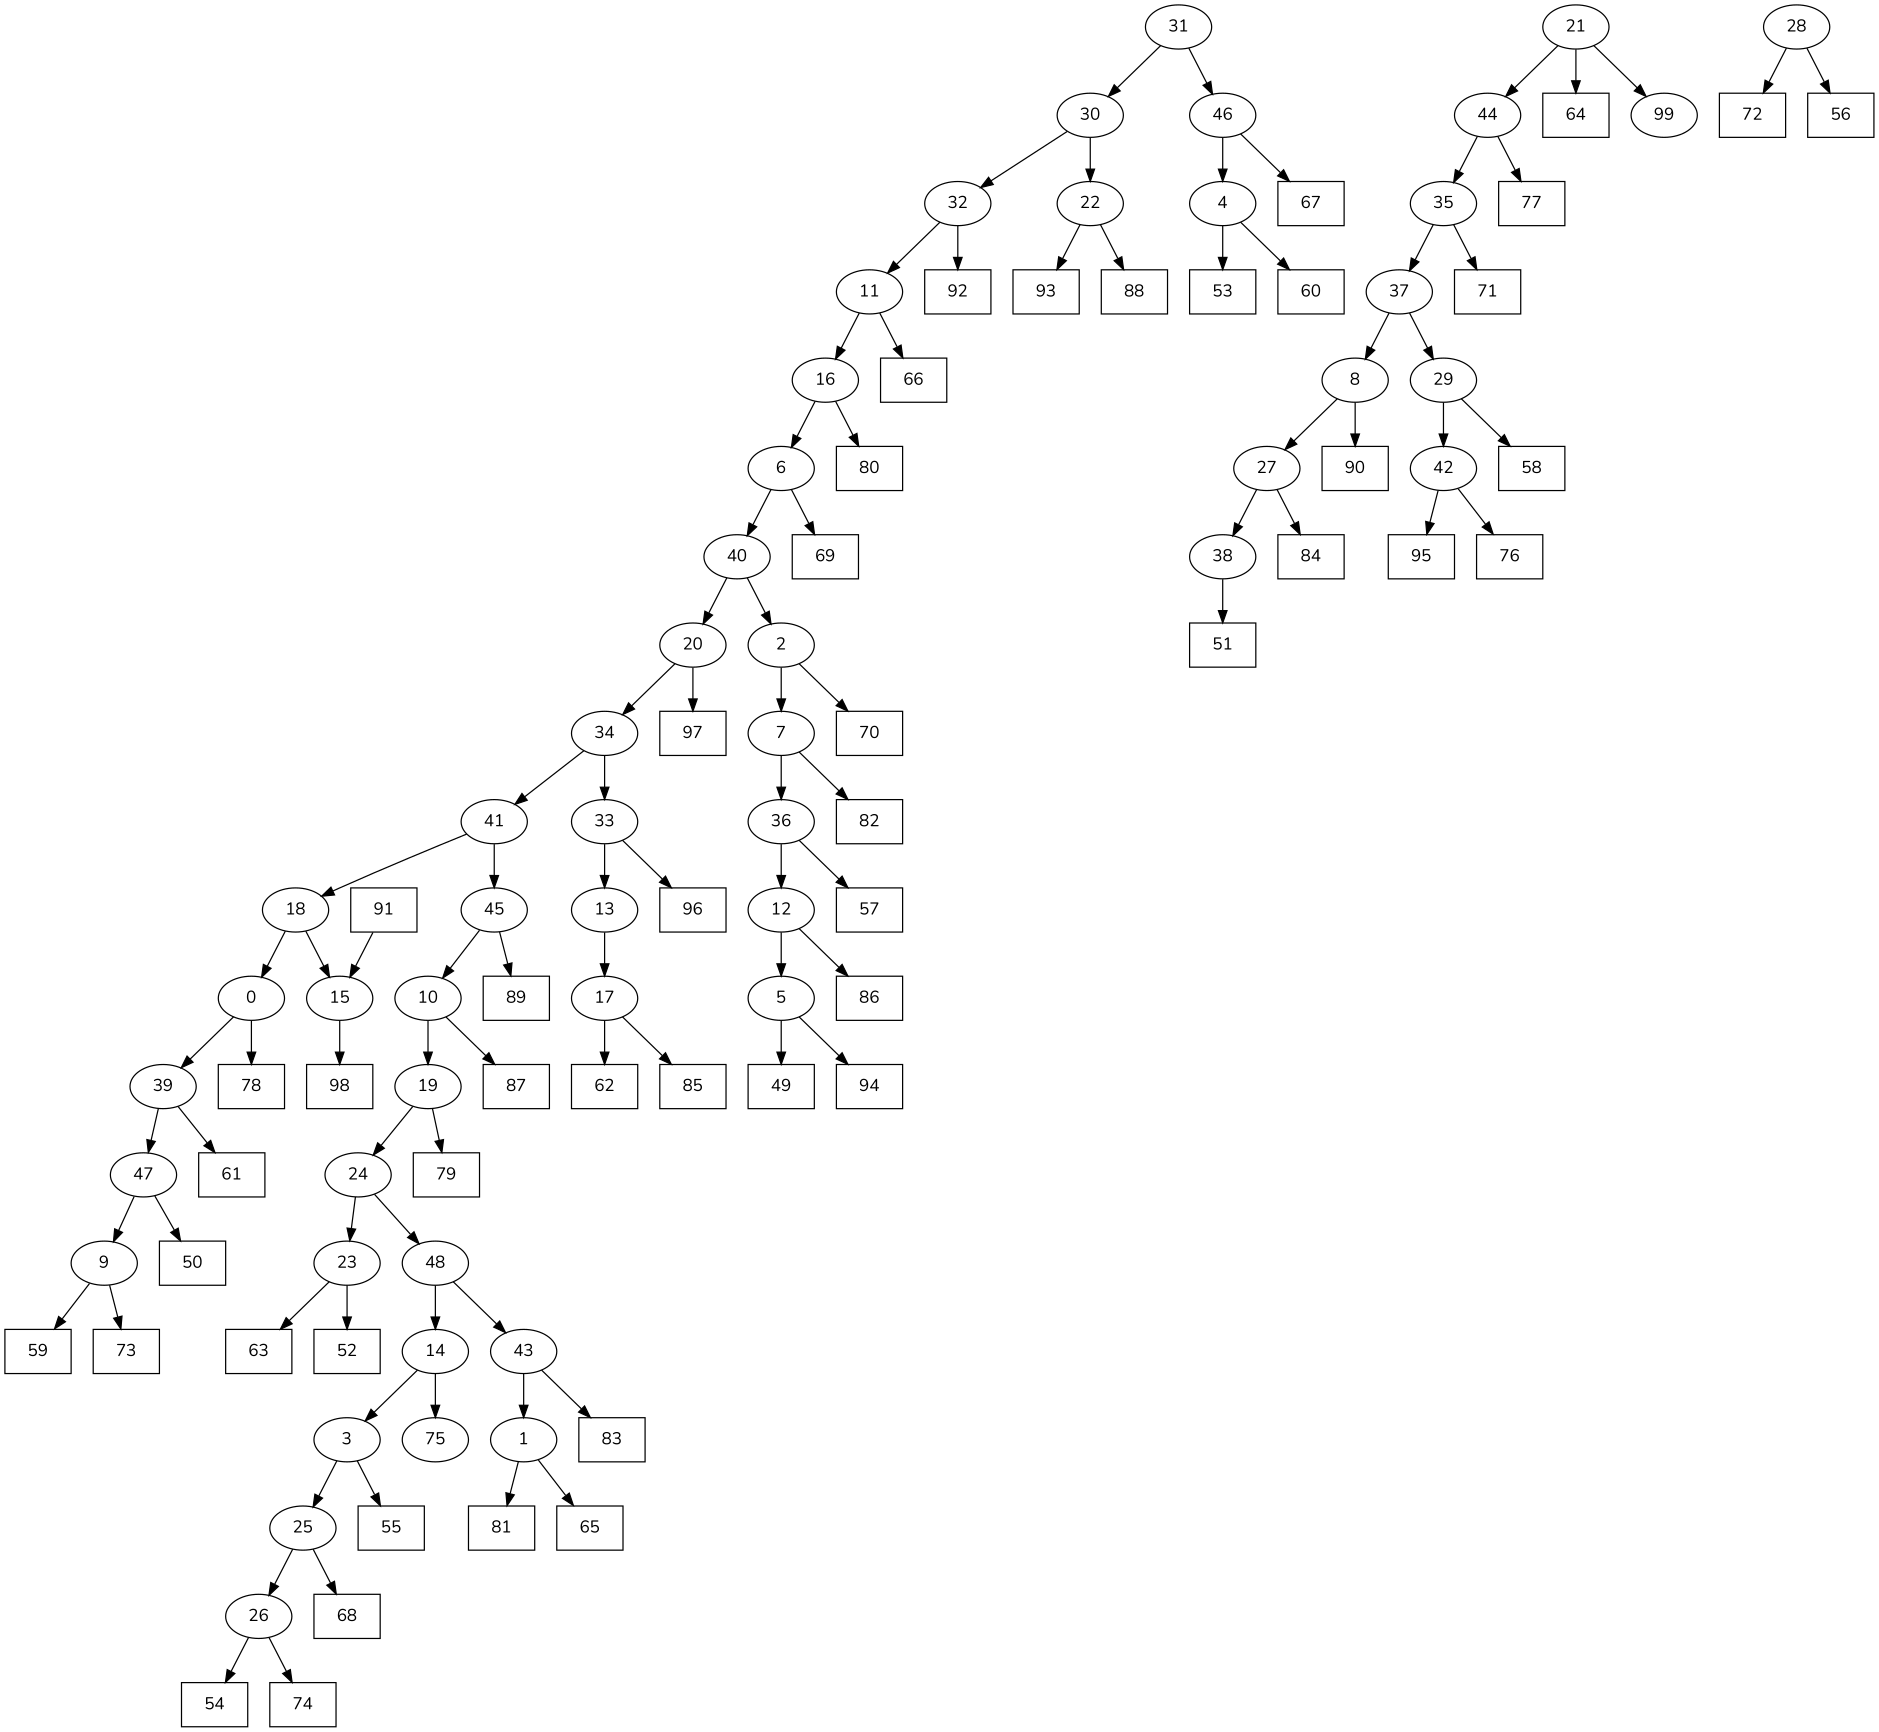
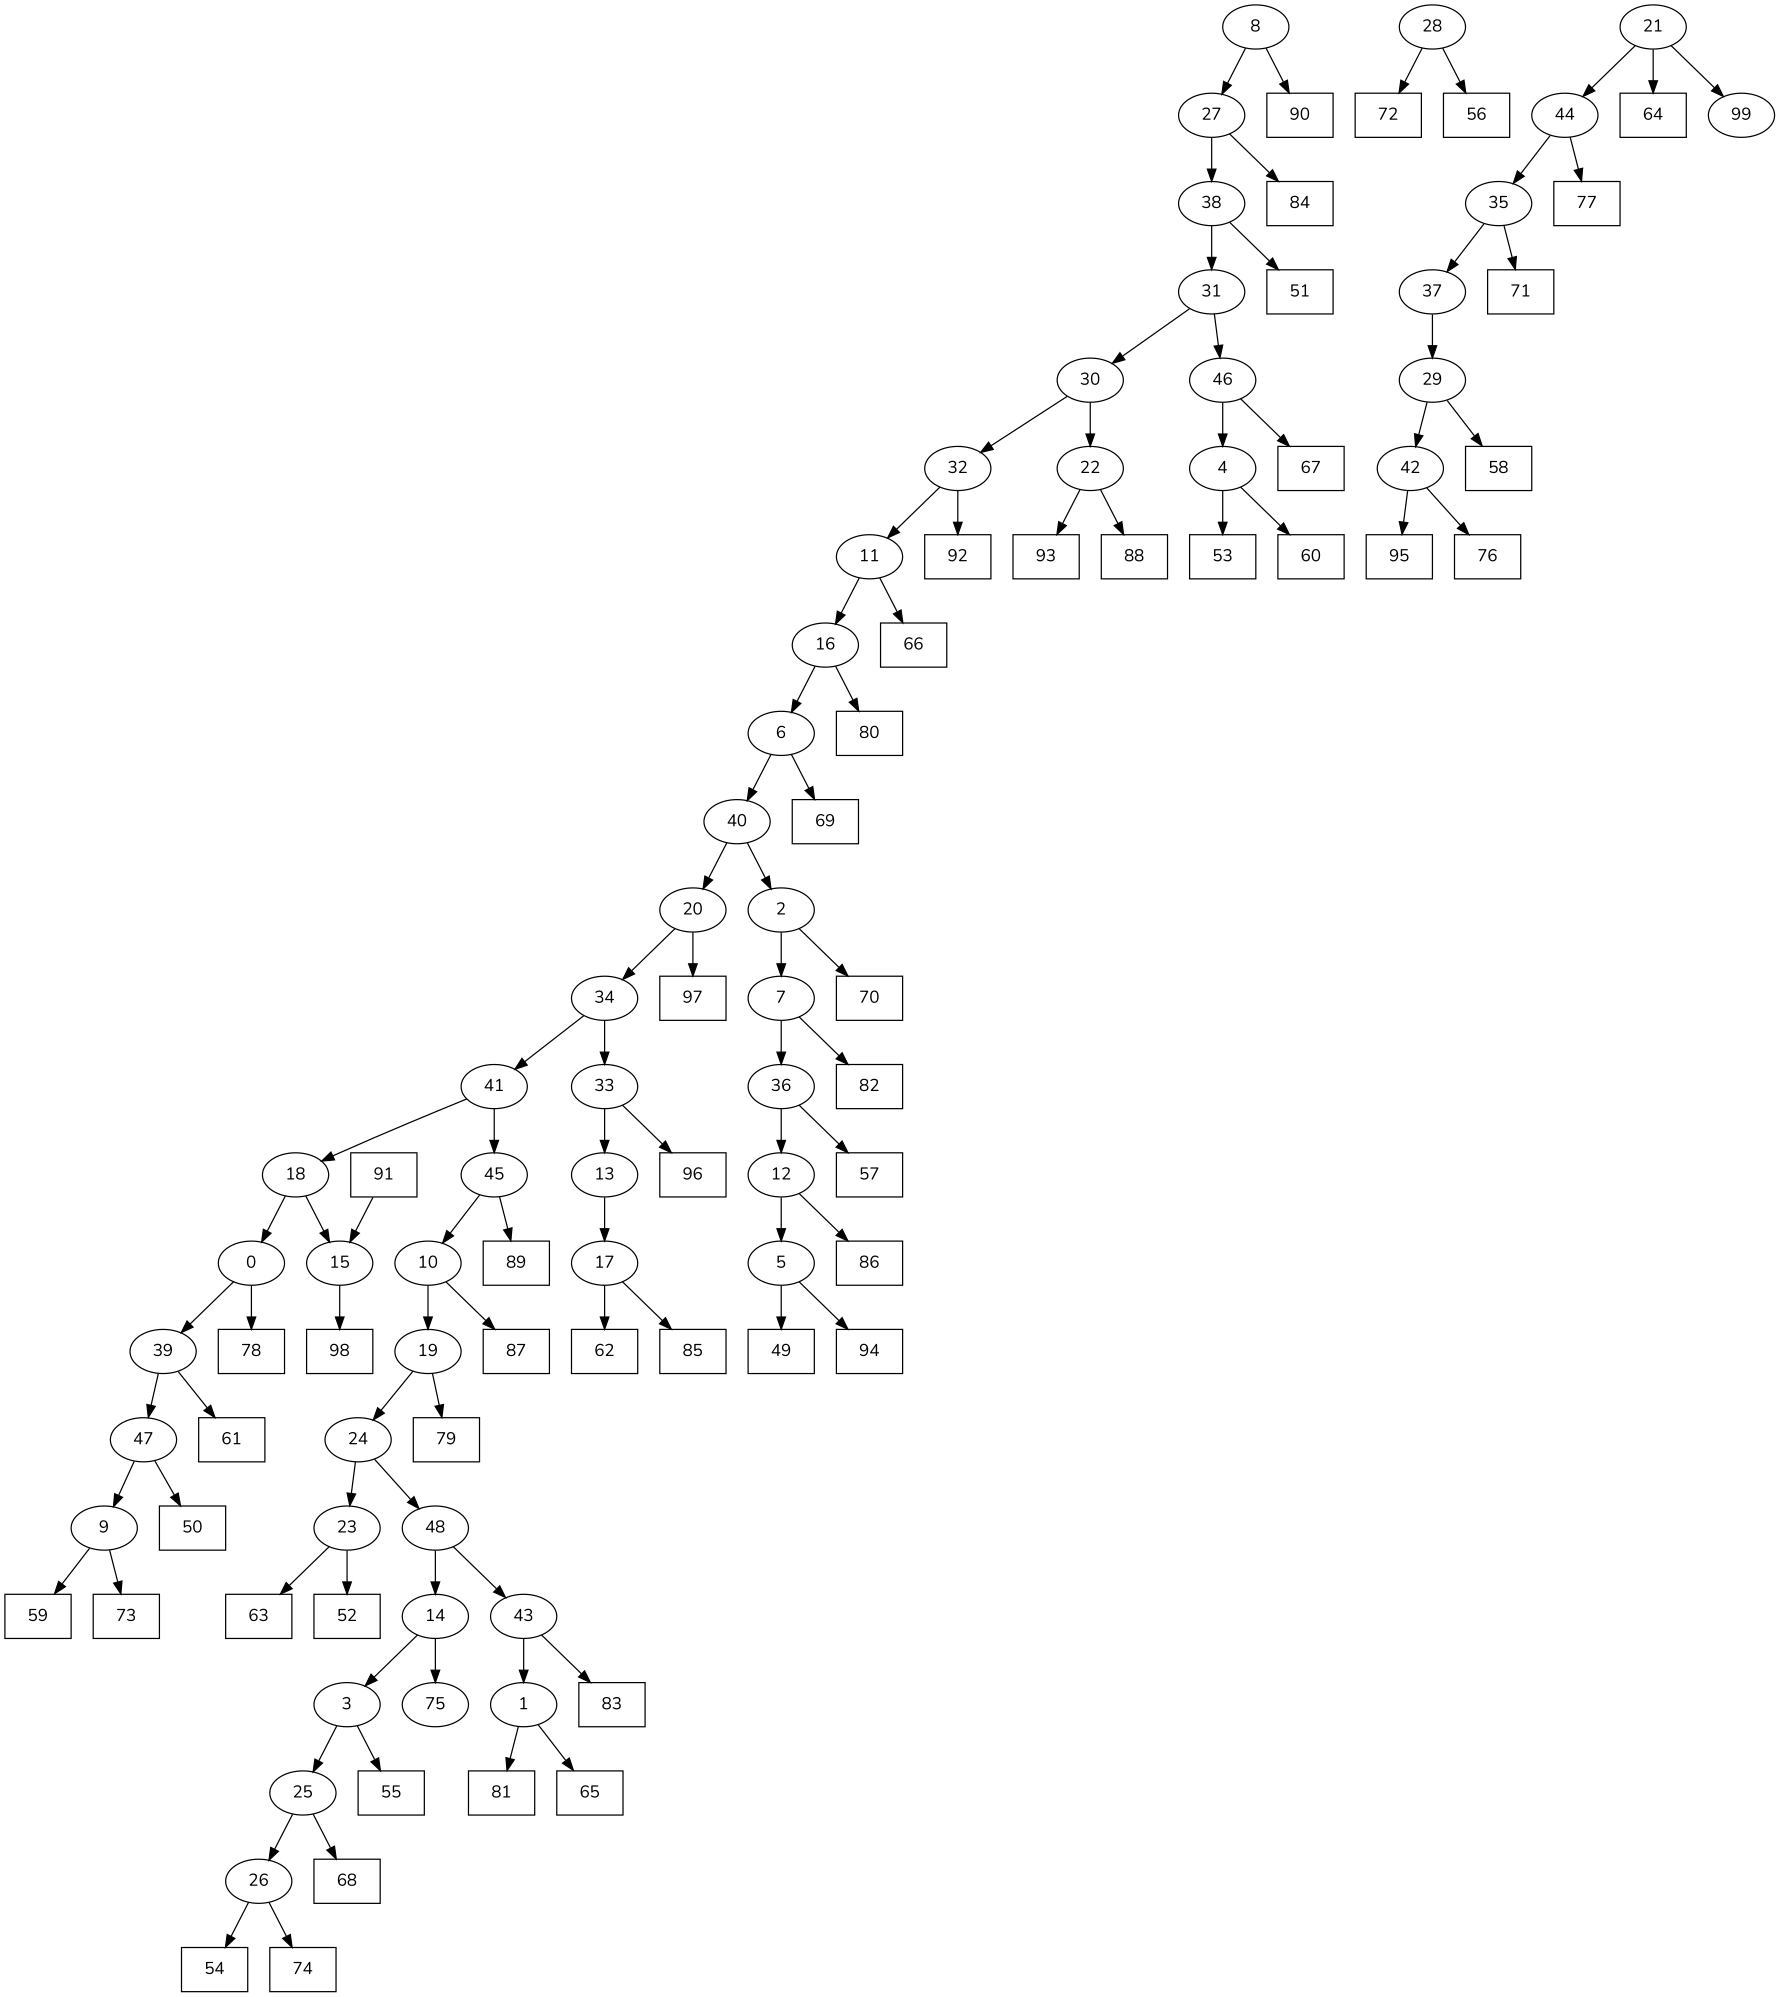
  digraph {
    fontname=Nunito
    node [fontname=Nunito]
    edge [fontname=Nunito]
    n1 [label=0]
    n2 [label=39]
    n3 [label=78 shape=box]
    n4 [label=47]
    n5 [label=61 shape=box]
    n6 [label=1]
    n7 [label=81 shape=box]
    n8 [label=65 shape=box]
    n9 [label=2]
    n10 [label=7]
    n11 [label=70 shape=box]
    n12 [label=36]
    n13 [label=82 shape=box]
    n14 [label=3]
    n15 [label=25]
    n16 [label=55 shape=box]
    n17 [label=26]
    n18 [label=68 shape=box]
    n19 [label=4]
    n20 [label=53 shape=box]
    n21 [label=60 shape=box]
    n22 [label=5]
    n23 [label=49 shape=box]
    n24 [label=94 shape=box]
    n25 [label=6]
    n26 [label=40]
    n27 [label=69 shape=box]
    n28 [label=20]
    n29 [label=12]
    n30 [label=57 shape=box]
    n31 [label=8]
    n32 [label=27]
    n33 [label=90 shape=box]
    n34 [label=38]
    n35 [label=84 shape=box]
    n36 [label=9]
    n37 [label=59 shape=box]
    n38 [label=73 shape=box]
    n39 [label=10]
    n40 [label=19]
    n41 [label=87 shape=box]
    n42 [label=24]
    n43 [label=79 shape=box]
    n44 [label=11]
    n45 [label=16]
    n46 [label=66 shape=box]
    n47 [label=80 shape=box]
    n48 [label=86 shape=box]
    n49 [label=13]
    n50 [label=17]
    n51 [label=62 shape=box]
    n52 [label=85 shape=box]
    n53 [label=28]
    n54 [label=72 shape=box]
    n55 [label=56 shape=box]
    n56 [label=14]
    n57 [label=75 shape=ellipse]
    n58 [label=15]
    n59 [label=98 shape=box]
    n60 [label=91 shape=box]
    n61 [label=18]
    n62 [label=23]
    n63 [label=48]
    n64 [label=34]
    n65 [label=97 shape=box]
    n66 [label=33]
    n67 [label=41]
    n68 [label=21]
    n69 [label=44]
    n70 [label=64 shape=box]
    n71 [label=99]
    n72 [label=35]
    n73 [label=77 shape=box]
    n74 [label=22]
    n75 [label=93 shape=box]
    n76 [label=88 shape=box]
    n77 [label=63 shape=box]
    n78 [label=52 shape=box]
    n79 [label=43]
    n80 [label=54 shape=box]
    n81 [label=74 shape=box]
    n82 [label=31]
    n83 [label=51 shape=box]
    n84 [label=29]
    n85 [label=42]
    n86 [label=58 shape=box]
    n87 [label=95 shape=box]
    n88 [label=76 shape=box]
    n89 [label=30]
    n90 [label=32]
    n91 [label=92 shape=box]
    n92 [label=46]
    n93 [label=67 shape=box]
    n94 [label=96 shape=box]
    n95 [label=45]
    n96 [label=37]
    n97 [label=71 shape=box]
    n98 [label=50 shape=box]
    n99 [label=89 shape=box]
    n100 [label=83 shape=box]
    n1 -> n2
    n1 -> n3
    n2 -> n4
    n2 -> n5
    n4 -> n36
    n4 -> n98
    n6 -> n7
    n6 -> n8
    n9 -> n10
    n9 -> n11
    n10 -> n12
    n10 -> n13
    n12 -> n29
    n12 -> n30
    n14 -> n15
    n14 -> n16
    n15 -> n17
    n15 -> n18
    n17 -> n80
    n17 -> n81
    n19 -> n20
    n19 -> n21
    n22 -> n23
    n22 -> n24
    n25 -> n26
    n25 -> n27
    n26 -> n9
    n26 -> n28
    n28 -> n64
    n28 -> n65
    n29 -> n22
    n29 -> n48
    n31 -> n32
    n31 -> n33
    n32 -> n34
    n32 -> n35
+   n34 -> n82
    n34 -> n83
    n36 -> n37
    n36 -> n38
    n39 -> n40
    n39 -> n41
    n40 -> n42
    n40 -> n43
    n42 -> n62
    n42 -> n63
    n44 -> n45
    n44 -> n46
    n45 -> n25
    n45 -> n47
    n49 -> n50
    n50 -> n51
    n50 -> n52
    n53 -> n54
    n53 -> n55
    n56 -> n14
    n56 -> n57
    n58 -> n59
    n60 -> n58
    n61 -> n1
    n61 -> n58
    n62 -> n77
    n62 -> n78
    n63 -> n56
    n63 -> n79
    n64 -> n66
    n64 -> n67
    n66 -> n49
    n66 -> n94
    n67 -> n61
    n67 -> n95
    n68 -> n69
    n68 -> n70
    n68 -> n71
    n69 -> n72
    n69 -> n73
    n72 -> n96
    n72 -> n97
    n74 -> n75
    n74 -> n76
    n79 -> n6
    n79 -> n100
    n82 -> n89
    n82 -> n92
    n84 -> n85
    n84 -> n86
    n85 -> n87
    n85 -> n88
    n89 -> n74
    n89 -> n90
    n90 -> n44
    n90 -> n91
    n92 -> n19
    n92 -> n93
    n95 -> n39
    n95 -> n99
-   n96 -> n31
    n96 -> n84
  }
